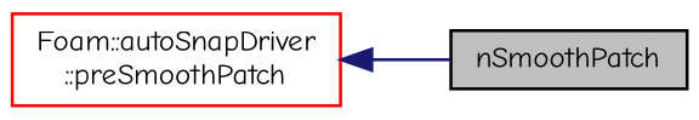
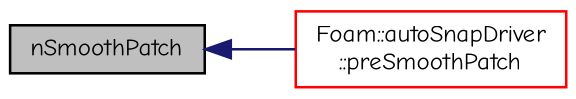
  digraph {
    rankdir=LR
    fontname="Comic Neue"
    node [fontname="Comic Neue" fontsize=10 shape=record]
    n1 [color=black fillcolor=grey75 fontcolor=black height=0.2 label=nSmoothPatch style=filled width=0.4]
    n2 [color=red height=0.2 label="Foam::autoSnapDriver\l::preSmoothPatch" width=0.4]
-   n2 -> n1 [color=midnightblue dir=back fontname="Comic Neue" fontsize=10 labelfontname=FreeSans labelfontsize=10 style=solid]
+   n1 -> n2 [color=midnightblue dir=back fontname="Comic Neue" fontsize=10 labelfontname=FreeSans labelfontsize=10 style=solid]
  }
